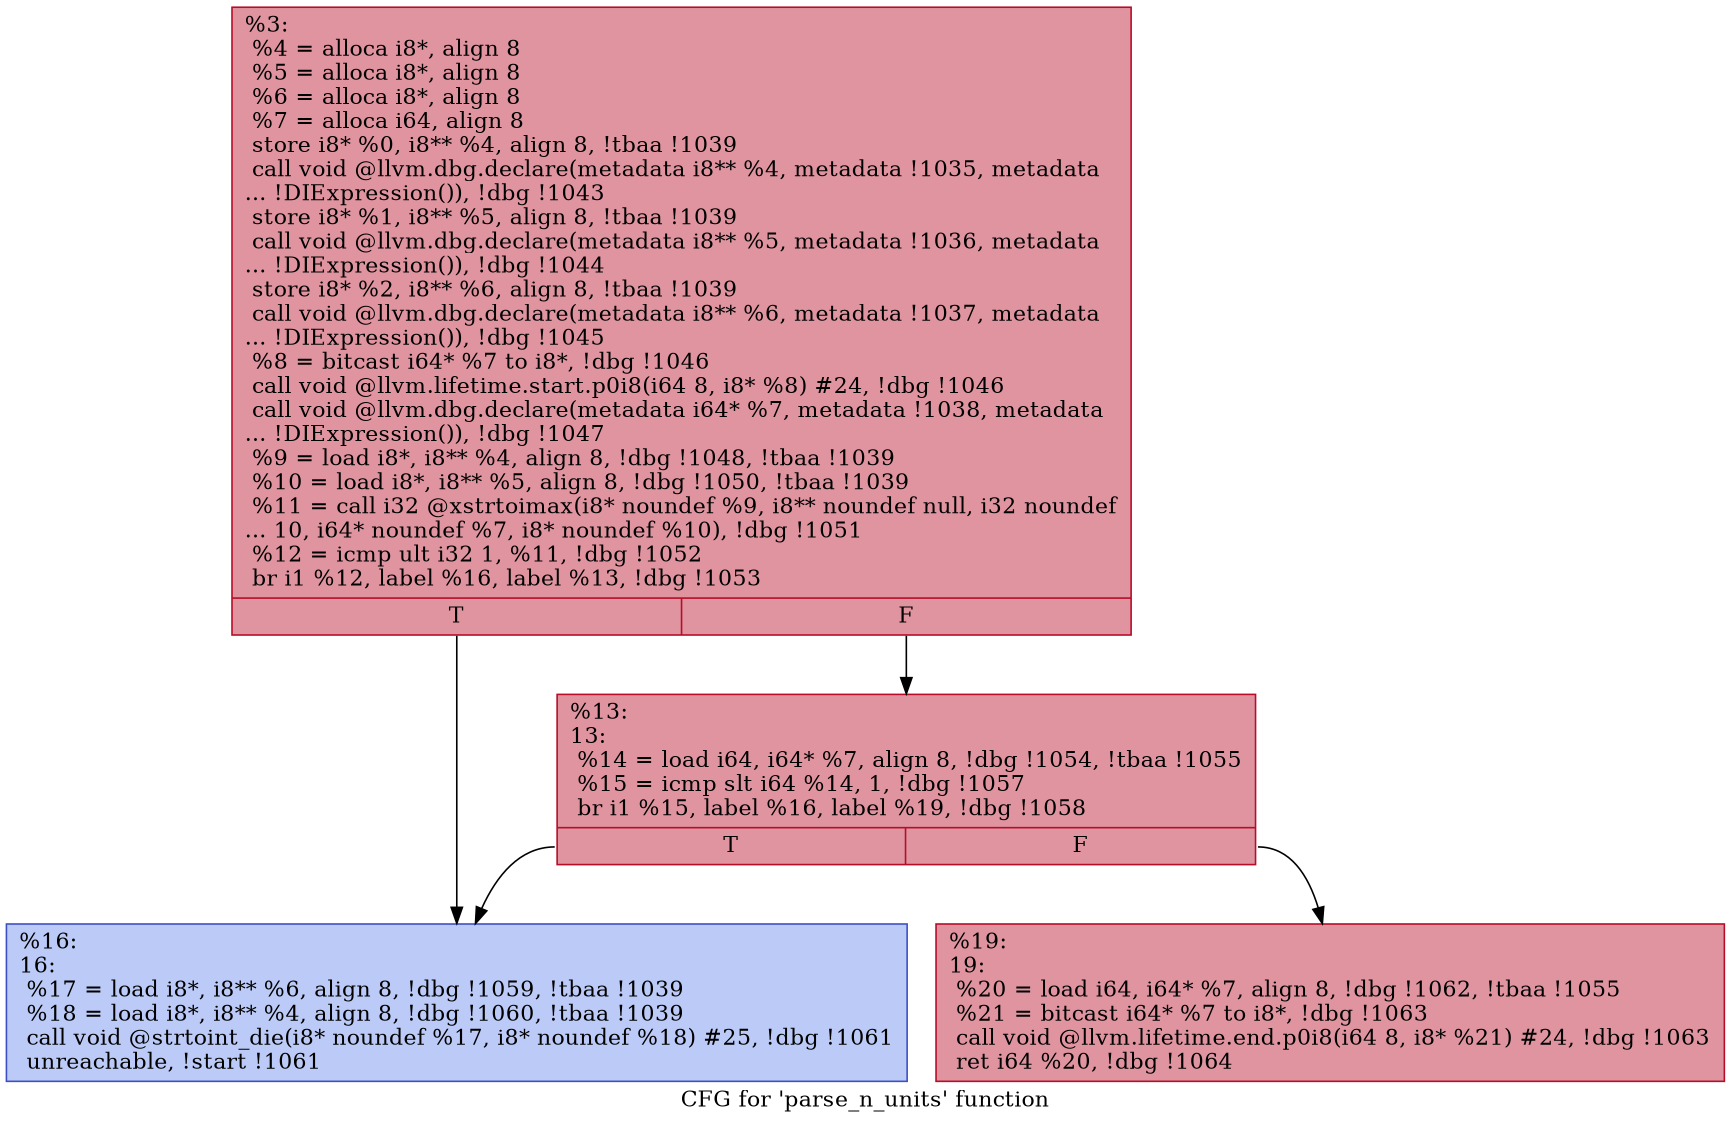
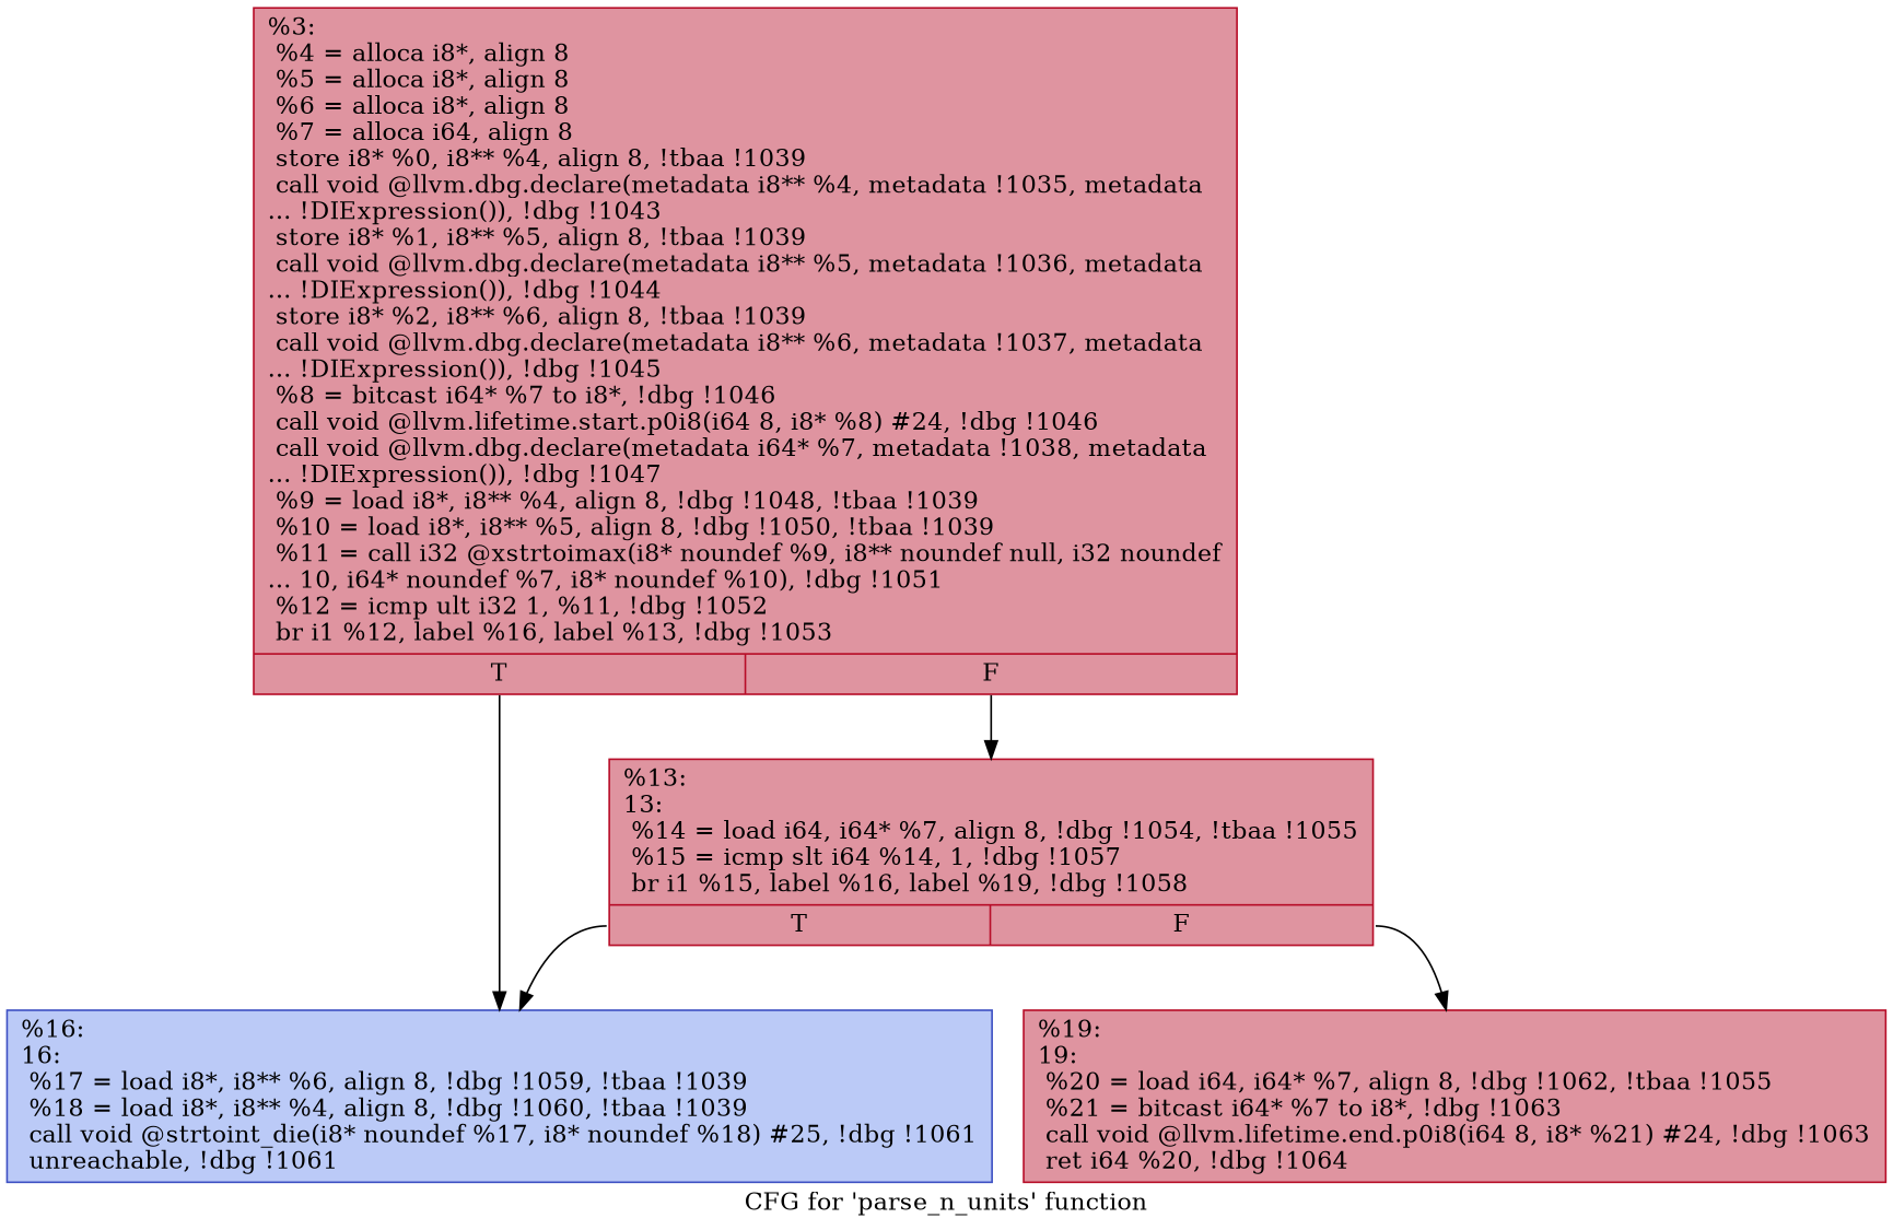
  digraph {
    label="CFG for 'parse_n_units' function"
    node [color="#b70d28ff" fillcolor="#b70d2870" shape=record style=filled]
    edge [tailport=s0]
    n1 [label="{%3:\l  %4 = alloca i8*, align 8\l  %5 = alloca i8*, align 8\l  %6 = alloca i8*, align 8\l  %7 = alloca i64, align 8\l  store i8* %0, i8** %4, align 8, !tbaa !1039\l  call void @llvm.dbg.declare(metadata i8** %4, metadata !1035, metadata\l... !DIExpression()), !dbg !1043\l  store i8* %1, i8** %5, align 8, !tbaa !1039\l  call void @llvm.dbg.declare(metadata i8** %5, metadata !1036, metadata\l... !DIExpression()), !dbg !1044\l  store i8* %2, i8** %6, align 8, !tbaa !1039\l  call void @llvm.dbg.declare(metadata i8** %6, metadata !1037, metadata\l... !DIExpression()), !dbg !1045\l  %8 = bitcast i64* %7 to i8*, !dbg !1046\l  call void @llvm.lifetime.start.p0i8(i64 8, i8* %8) #24, !dbg !1046\l  call void @llvm.dbg.declare(metadata i64* %7, metadata !1038, metadata\l... !DIExpression()), !dbg !1047\l  %9 = load i8*, i8** %4, align 8, !dbg !1048, !tbaa !1039\l  %10 = load i8*, i8** %5, align 8, !dbg !1050, !tbaa !1039\l  %11 = call i32 @xstrtoimax(i8* noundef %9, i8** noundef null, i32 noundef\l... 10, i64* noundef %7, i8* noundef %10), !dbg !1051\l  %12 = icmp ult i32 1, %11, !dbg !1052\l  br i1 %12, label %16, label %13, !dbg !1053\l|{<s0>T|<s1>F}}"]
-   n2 [color="#3d50c3ff" fillcolor="#6687ed70" label="{%16:\l16:                                               \l  %17 = load i8*, i8** %6, align 8, !dbg !1059, !tbaa !1039\l  %18 = load i8*, i8** %4, align 8, !dbg !1060, !tbaa !1039\l  call void @strtoint_die(i8* noundef %17, i8* noundef %18) #25, !dbg !1061\l  unreachable, !start !1061\l}"]
+   n2 [color="#3d50c3ff" fillcolor="#6687ed70" label="{%16:\l16:                                               \l  %17 = load i8*, i8** %6, align 8, !dbg !1059, !tbaa !1039\l  %18 = load i8*, i8** %4, align 8, !dbg !1060, !tbaa !1039\l  call void @strtoint_die(i8* noundef %17, i8* noundef %18) #25, !dbg !1061\l  unreachable, !dbg !1061\l}"]
    n3 [label="{%13:\l13:                                               \l  %14 = load i64, i64* %7, align 8, !dbg !1054, !tbaa !1055\l  %15 = icmp slt i64 %14, 1, !dbg !1057\l  br i1 %15, label %16, label %19, !dbg !1058\l|{<s0>T|<s1>F}}"]
    n4 [label="{%19:\l19:                                               \l  %20 = load i64, i64* %7, align 8, !dbg !1062, !tbaa !1055\l  %21 = bitcast i64* %7 to i8*, !dbg !1063\l  call void @llvm.lifetime.end.p0i8(i64 8, i8* %21) #24, !dbg !1063\l  ret i64 %20, !dbg !1064\l}"]
    n1 -> n2
    n1 -> n3 [tailport=s1]
    n3 -> n2
    n3 -> n4 [tailport=s1]
  }
